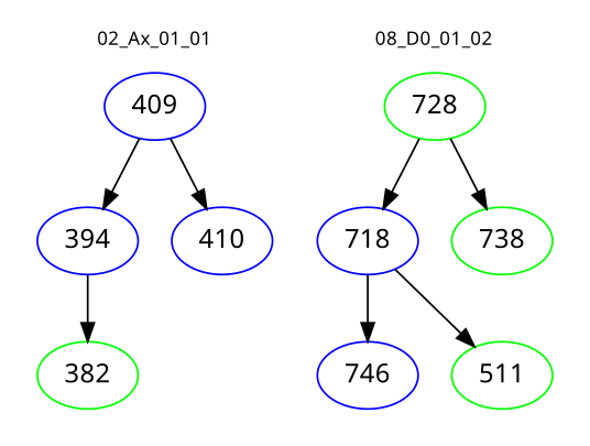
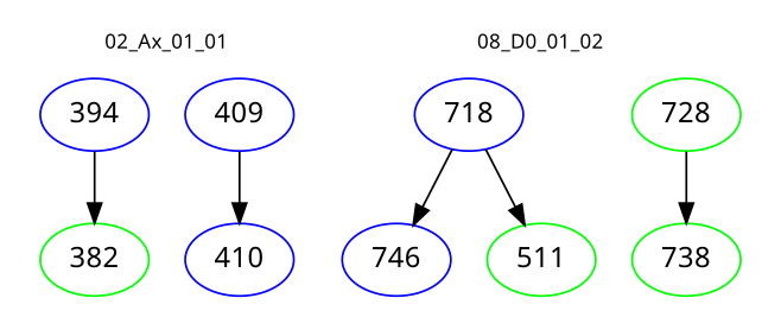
  digraph {
    fontname="Noto Sans"
    node [color=blue fontname="Noto Sans"]
    edge [color=black fontname="Noto Sans"]
    n1 [label=409]
    n2 [label=394]
    n3 [label=410]
    n4 [color=green label=382]
    n5 [color=green label=728]
    n6 [label=718]
    n7 [color=green label=738]
    n8 [label=746]
    n9 [color=green label=511]
    subgraph cluster_1 {
      color=white
      fontsize=10
      label="02_Ax_01_01"
      n1
      n2
      n3
      n4
    }
    subgraph cluster_2 {
      color=white
      fontsize=10
      label="08_D0_01_02"
      n5
      n6
      n7
      n8
      n9
    }
-   n1 -> n2
    n1 -> n3
    n2 -> n4
-   n5 -> n6
    n5 -> n7
    n6 -> n8
    n6 -> n9
  }
